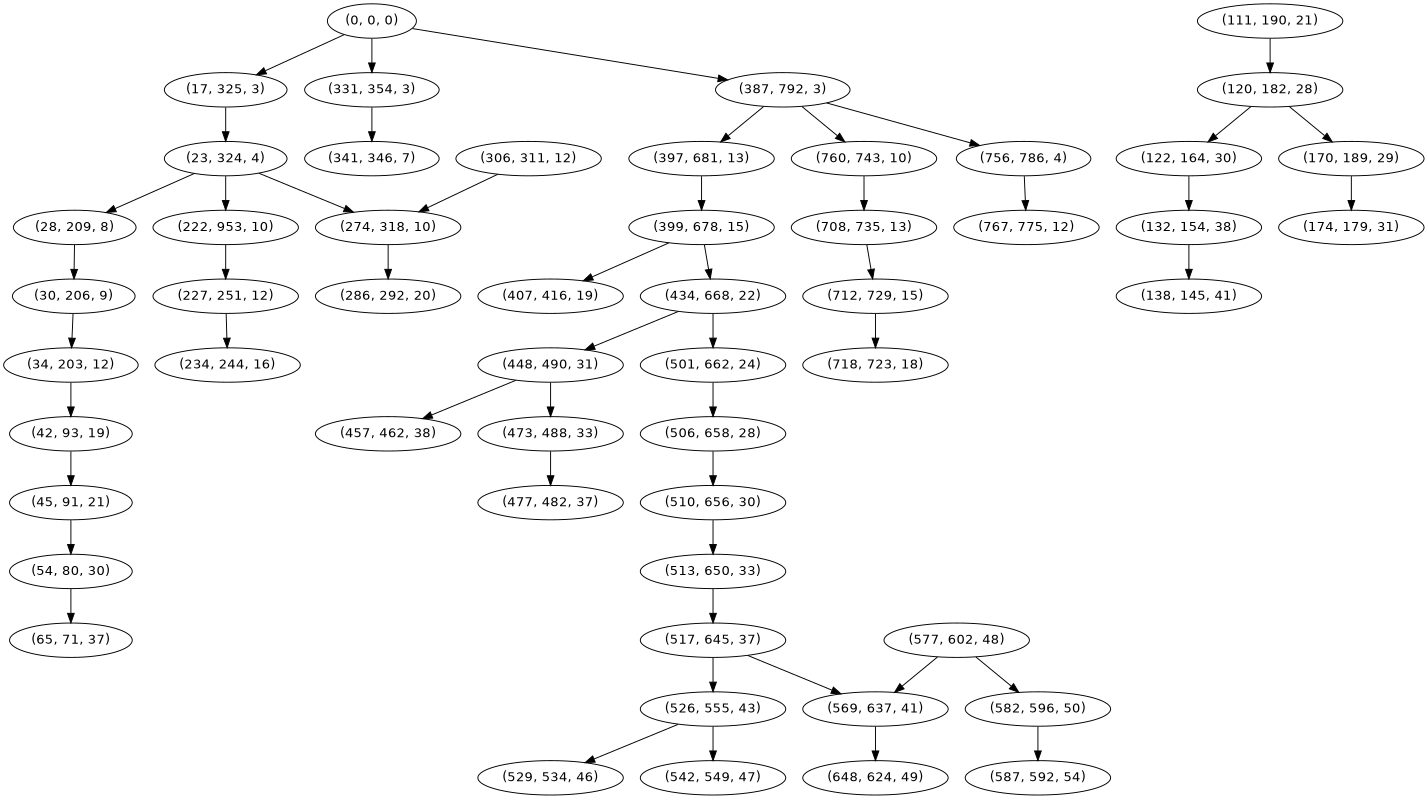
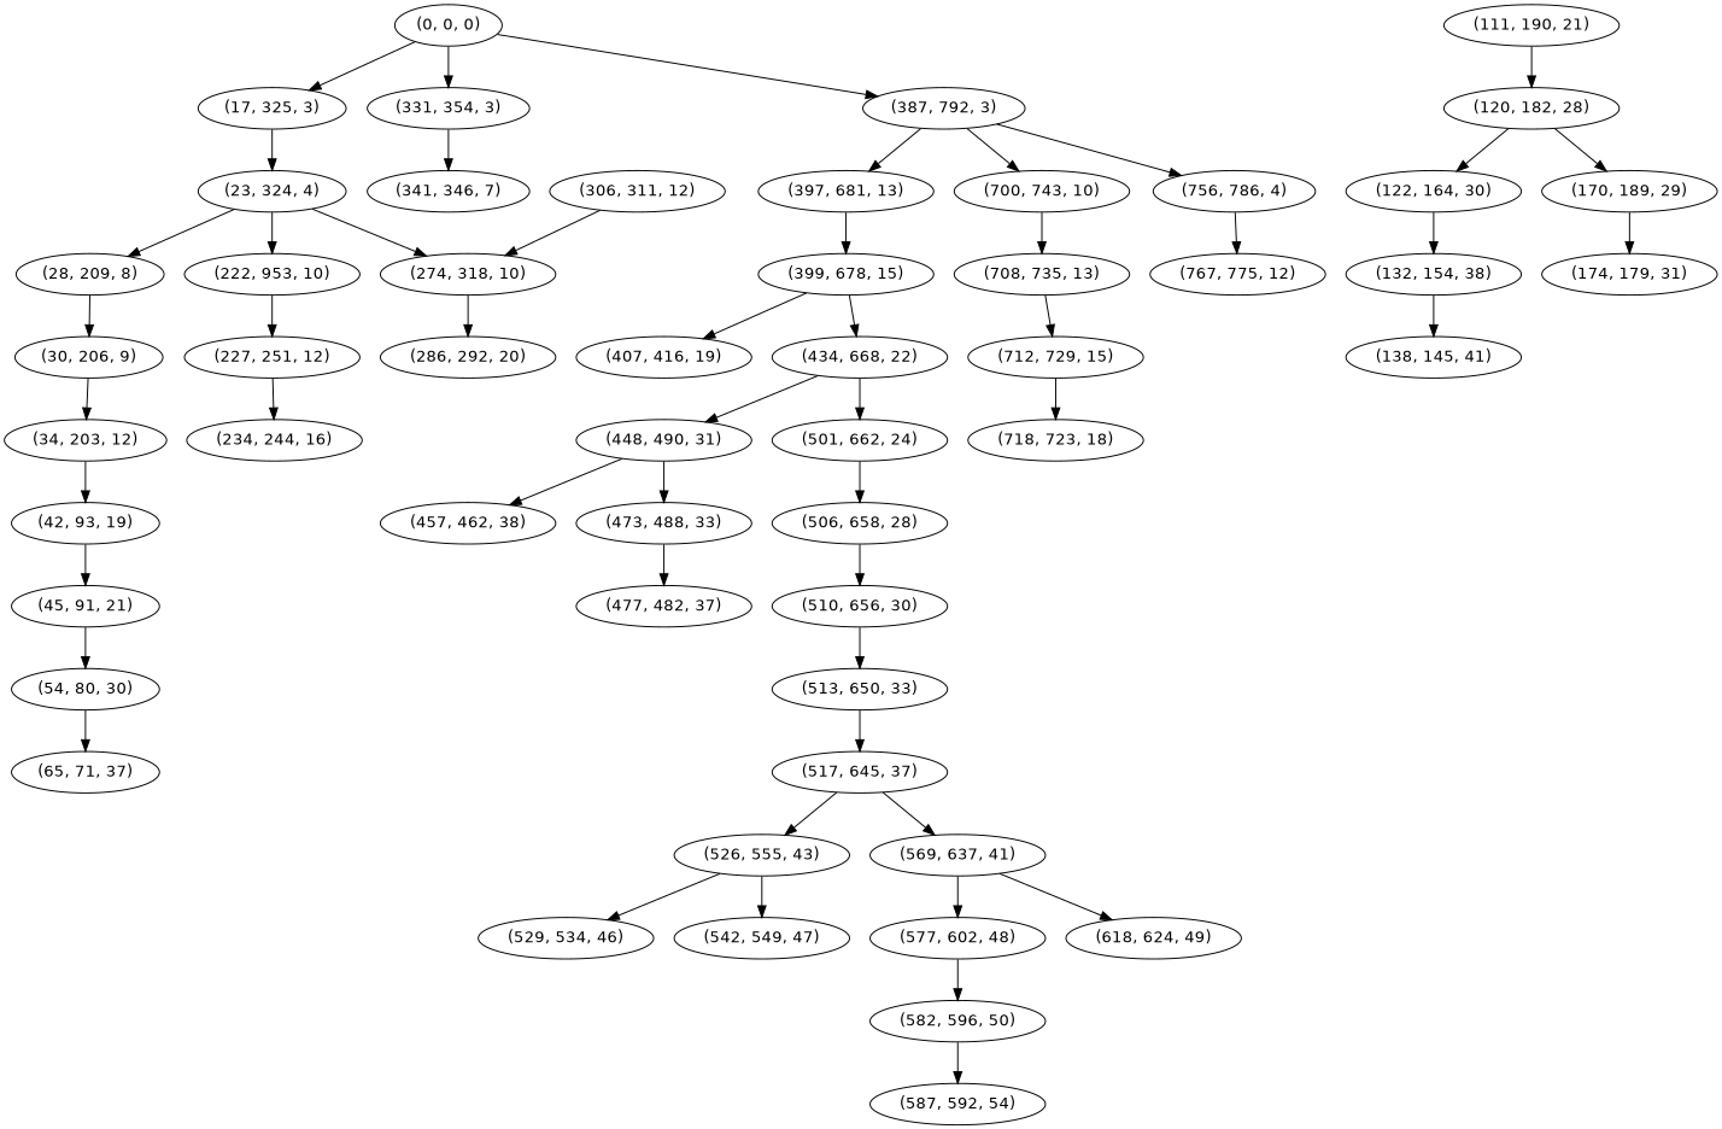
  digraph {
    fontname="DejaVu Sans"
    node [fontname="DejaVu Sans"]
    edge [fontname="DejaVu Sans"]
    "(0, 0, 0)"
    "(17, 325, 3)"
    "(331, 354, 3)"
    "(387, 792, 3)"
    "(23, 324, 4)"
    "(341, 346, 7)"
    "(397, 681, 13)"
-   "(700, 743, 10)" [label="(760, 743, 10)"]
+   "(700, 743, 10)"
    "(756, 786, 4)"
    "(28, 209, 8)"
    n11 [label="(222, 953, 10)"]
    "(274, 318, 10)"
    "(30, 206, 9)"
    "(227, 251, 12)"
    "(286, 292, 20)"
    "(34, 203, 12)"
    "(42, 93, 19)"
    "(45, 91, 21)"
    "(54, 80, 30)"
    "(65, 71, 37)"
    "(111, 190, 21)"
    "(120, 182, 28)"
    "(122, 164, 30)"
    n24 [label="(170, 189, 29)"]
    "(132, 154, 38)"
    "(174, 179, 31)"
    "(138, 145, 41)"
    "(234, 244, 16)"
    "(306, 311, 12)"
    "(399, 678, 15)"
    "(708, 735, 13)"
    "(767, 775, 12)"
    "(407, 416, 19)"
    "(434, 668, 22)"
    "(448, 490, 31)"
    "(501, 662, 24)"
    "(457, 462, 38)"
    "(473, 488, 33)"
    "(506, 658, 28)"
    "(477, 482, 37)"
    "(510, 656, 30)"
    "(513, 650, 33)"
    "(517, 645, 37)"
    "(526, 555, 43)"
    "(569, 637, 41)"
    "(529, 534, 46)"
    "(542, 549, 47)"
    "(577, 602, 48)"
-   "(618, 624, 49)" [label="(648, 624, 49)"]
+   "(618, 624, 49)"
    "(582, 596, 50)"
    "(587, 592, 54)"
    "(712, 729, 15)"
    "(718, 723, 18)"
    "(0, 0, 0)" -> "(17, 325, 3)"
    "(0, 0, 0)" -> "(331, 354, 3)"
    "(0, 0, 0)" -> "(387, 792, 3)"
    "(17, 325, 3)" -> "(23, 324, 4)"
    "(331, 354, 3)" -> "(341, 346, 7)"
    "(387, 792, 3)" -> "(397, 681, 13)"
    "(387, 792, 3)" -> "(700, 743, 10)"
    "(387, 792, 3)" -> "(756, 786, 4)"
    "(23, 324, 4)" -> "(28, 209, 8)"
    "(23, 324, 4)" -> n11
    "(23, 324, 4)" -> "(274, 318, 10)"
    "(397, 681, 13)" -> "(399, 678, 15)"
    "(700, 743, 10)" -> "(708, 735, 13)"
    "(756, 786, 4)" -> "(767, 775, 12)"
    "(28, 209, 8)" -> "(30, 206, 9)"
    n11 -> "(227, 251, 12)"
    "(274, 318, 10)" -> "(286, 292, 20)"
    "(30, 206, 9)" -> "(34, 203, 12)"
    "(227, 251, 12)" -> "(234, 244, 16)"
    "(34, 203, 12)" -> "(42, 93, 19)"
    "(42, 93, 19)" -> "(45, 91, 21)"
    "(45, 91, 21)" -> "(54, 80, 30)"
    "(54, 80, 30)" -> "(65, 71, 37)"
    "(111, 190, 21)" -> "(120, 182, 28)"
    "(120, 182, 28)" -> "(122, 164, 30)"
    "(120, 182, 28)" -> n24
    "(122, 164, 30)" -> "(132, 154, 38)"
    n24 -> "(174, 179, 31)"
    "(132, 154, 38)" -> "(138, 145, 41)"
    "(306, 311, 12)" -> "(274, 318, 10)"
    "(399, 678, 15)" -> "(407, 416, 19)"
    "(399, 678, 15)" -> "(434, 668, 22)"
    "(708, 735, 13)" -> "(712, 729, 15)"
    "(434, 668, 22)" -> "(448, 490, 31)"
    "(434, 668, 22)" -> "(501, 662, 24)"
    "(448, 490, 31)" -> "(457, 462, 38)"
    "(448, 490, 31)" -> "(473, 488, 33)"
    "(501, 662, 24)" -> "(506, 658, 28)"
    "(473, 488, 33)" -> "(477, 482, 37)"
    "(506, 658, 28)" -> "(510, 656, 30)"
    "(510, 656, 30)" -> "(513, 650, 33)"
    "(513, 650, 33)" -> "(517, 645, 37)"
    "(517, 645, 37)" -> "(526, 555, 43)"
    "(517, 645, 37)" -> "(569, 637, 41)"
    "(526, 555, 43)" -> "(529, 534, 46)"
    "(526, 555, 43)" -> "(542, 549, 47)"
-   "(577, 602, 48)" -> "(569, 637, 41)"
+   "(569, 637, 41)" -> "(577, 602, 48)"
    "(569, 637, 41)" -> "(618, 624, 49)"
    "(577, 602, 48)" -> "(582, 596, 50)"
    "(582, 596, 50)" -> "(587, 592, 54)"
    "(712, 729, 15)" -> "(718, 723, 18)"
  }
